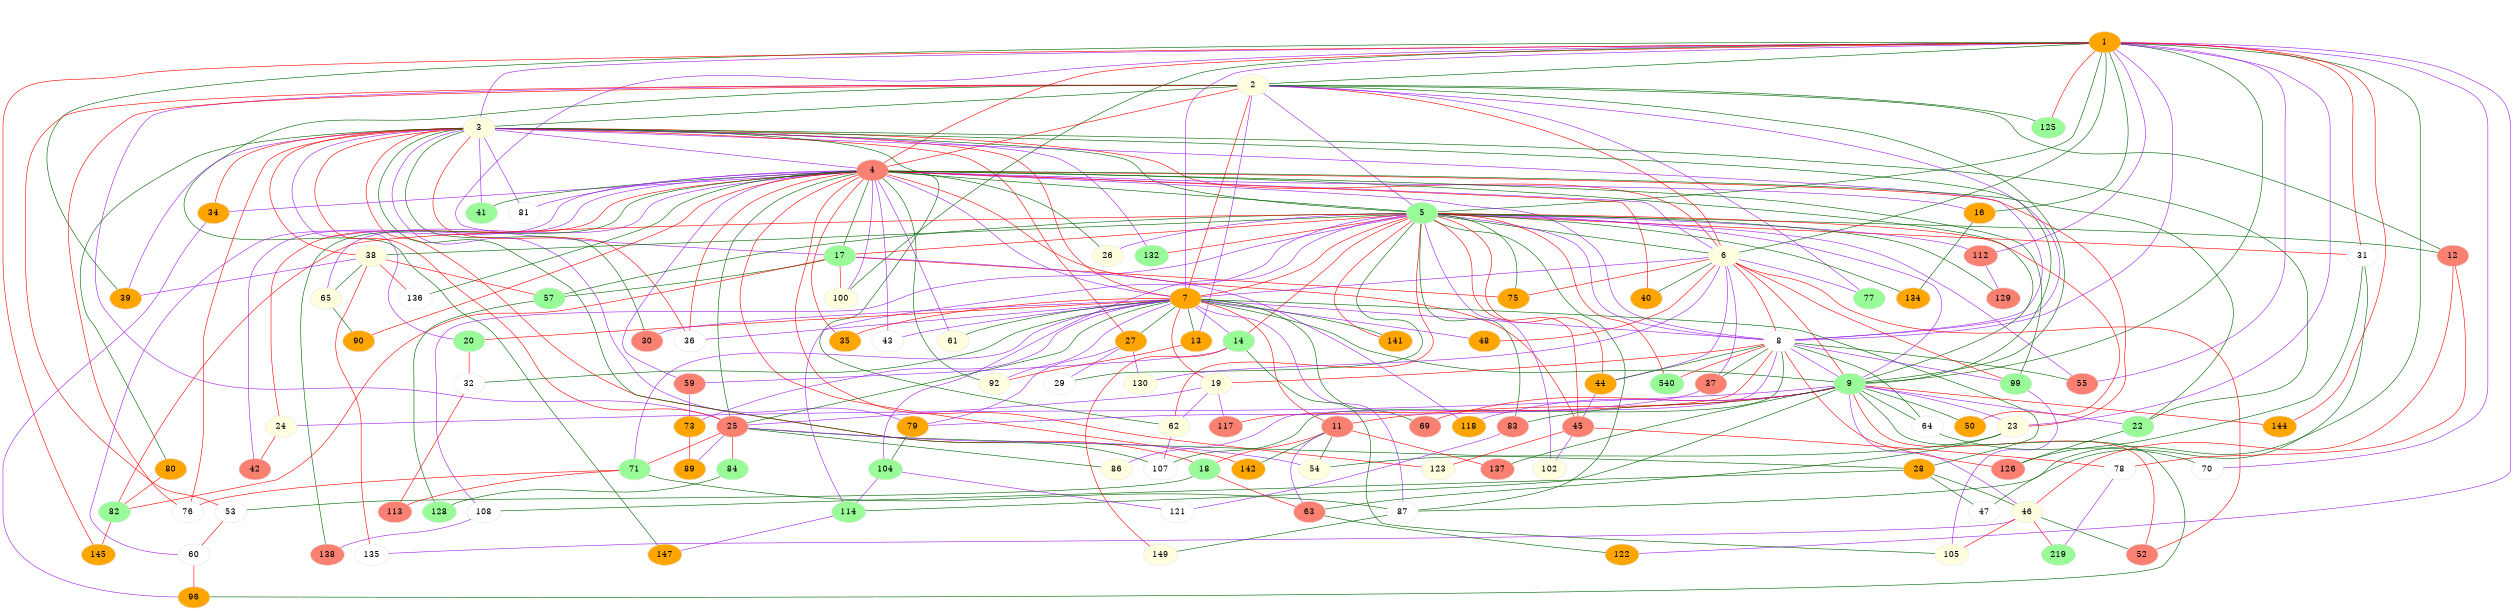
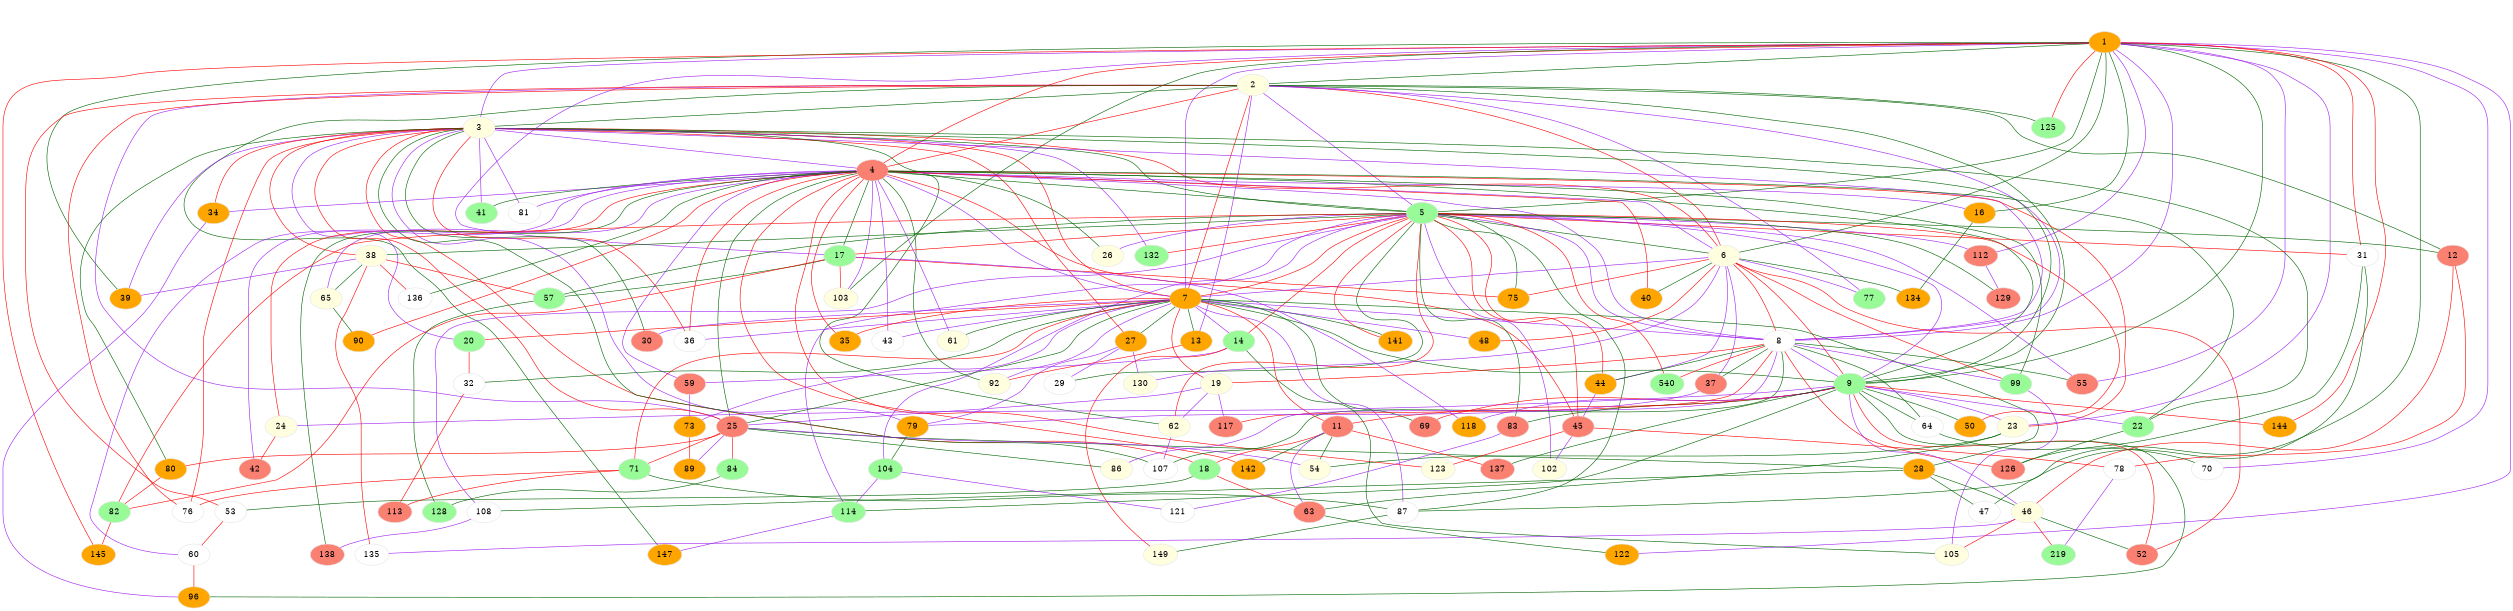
  graph {
    node [color=gray90 fillcolor=orange style=filled]
    edge [color=purple]
    1 [super="+49"]
    2 [fillcolor=lightyellow super="+103"]
    3 [fillcolor=lightyellow super="+94"]
    4 [fillcolor=salmon super="+93"]
    5 [fillcolor=palegreen super="+95"]
    6 [fillcolor=lightyellow super="+21"]
    7 [super="+10"]
    8 [fillcolor=white super="+85"]
    9 [fillcolor=palegreen super="+15"]
    16
    17 [fillcolor=palegreen super="+98"]
    23 [fillcolor=lightyellow]
    31 [fillcolor=white]
    39
    55 [fillcolor=salmon]
    70 [fillcolor=white]
    87 [fillcolor=white super="+101"]
-   100 [fillcolor=lightyellow super="+120"]
+   100 [fillcolor=lightyellow super="+120" label=103]
    112 [fillcolor=salmon]
    122
    125 [fillcolor=palegreen]
    144
    145
    12 [fillcolor=salmon]
    13
    25 [fillcolor=salmon super="+66"]
    53 [fillcolor=white]
    76 [fillcolor=white super="+143"]
    77 [fillcolor=palegreen]
    147
    18 [fillcolor=palegreen]
    20 [fillcolor=palegreen super="+58"]
    22 [fillcolor=palegreen super="+67"]
    27
    30 [fillcolor=salmon]
    34
    36 [fillcolor=white super="+91"]
    38 [fillcolor=lightyellow super="+74"]
    41 [fillcolor=palegreen]
    62 [fillcolor=lightyellow super="+106"]
    79 [super="+116"]
    80
    81 [fillcolor=white]
    107 [fillcolor=white super="+115"]
    132 [fillcolor=palegreen]
    24 [fillcolor=lightyellow]
    26 [fillcolor=lightyellow super="+131"]
    35
    40
    42 [fillcolor=salmon]
    43 [fillcolor=white]
    45 [fillcolor=salmon super="+88"]
    59 [fillcolor=salmon]
    60 [fillcolor=white]
    61 [fillcolor=lightyellow]
    65 [fillcolor=lightyellow]
    90
    92 [fillcolor=lightyellow super="+110"]
    99 [fillcolor=palegreen super="+109"]
    123 [fillcolor=lightyellow]
    136 [fillcolor=white]
    138 [fillcolor=salmon]
    142
    14 [fillcolor=palegreen]
    29 [fillcolor=white]
    44 [super="+127"]
    50
    57 [fillcolor=palegreen super="+111"]
    75
    82 [fillcolor=palegreen super="+139"]
    83 [fillcolor=salmon]
    102 [fillcolor=lightyellow]
    104 [fillcolor=palegreen]
    108 [fillcolor=white]
    114 [fillcolor=palegreen super="+133"]
    129 [fillcolor=salmon]
    134
    n78 [fillcolor=palegreen label=540]
    141
    37 [fillcolor=salmon]
    48
    52 [fillcolor=salmon super="+72"]
    130 [fillcolor=lightyellow]
    11 [fillcolor=salmon super="+33"]
    19 [fillcolor=lightyellow super="+56"]
    28
    32 [fillcolor=white]
    69 [fillcolor=salmon]
    71 [fillcolor=palegreen]
    73
    64 [fillcolor=white]
    86 [fillcolor=lightyellow]
    117 [fillcolor=salmon]
    126 [fillcolor=salmon super="+146"]
    46 [fillcolor=lightyellow super="+51"]
    96 [super="+148"]
    118
    137 [fillcolor=salmon]
    54 [fillcolor=lightyellow super="+68"]
    63 [fillcolor=salmon super="+97"]
    47 [fillcolor=white]
    149 [fillcolor=lightyellow]
    78 [fillcolor=white]
    84 [fillcolor=palegreen]
    89
    135 [fillcolor=white]
    105 [fillcolor=lightyellow super="+124"]
    128 [fillcolor=palegreen]
    121 [fillcolor=white]
    113 [fillcolor=salmon]
    n111 [fillcolor=palegreen label=219]
    1 -- 2 [color=darkgreen]
    1 -- 3
    1 -- 4 [color=red]
    1 -- 5 [color=darkgreen]
    1 -- 6 [color=darkgreen]
    1 -- 7 [weight=2]
    1 -- 8
    1 -- 9 [color=darkgreen]
    1 -- 16 [color=darkgreen]
    1 -- 17
    1 -- 23
    1 -- 31 [color=red]
    1 -- 39 [color=darkgreen]
    1 -- 55
    1 -- 70
    1 -- 87 [color=darkgreen]
    1 -- 100 [color=darkgreen]
    1 -- 112
    1 -- 122
    1 -- 125 [color=red]
    1 -- 144 [color=red]
    1 -- 145 [color=red]
    2 -- 3 [color=darkgreen]
    2 -- 4 [color=red]
    2 -- 5
    2 -- 6 [color=red]
    2 -- 7 [color=red weight=2]
    2 -- 8
    2 -- 9 [color=darkgreen]
    2 -- 125 [color=darkgreen]
    2 -- 12 [color=darkgreen]
    2 -- 13
    2 -- 25
    2 -- 53 [color=red]
    2 -- 76 [color=red]
    2 -- 77
    2 -- 147 [color=darkgreen]
    3 -- 4
    3 -- 5 [color=darkgreen weight=2]
    3 -- 6 [color=red]
    3 -- 7 [color=red weight=2]
    3 -- 8
    3 -- 9 [color=darkgreen]
    3 -- 39
    3 -- 25 [color=red]
    3 -- 76 [color=red]
    3 -- 18 [color=red]
    3 -- 20
    3 -- 22 [color=darkgreen]
    3 -- 27 [color=red]
    3 -- 30 [color=darkgreen]
    3 -- 34 [color=red]
    3 -- 36 [color=red]
    3 -- 38 [color=red]
    3 -- 41
    3 -- 62 [color=darkgreen]
    3 -- 79
    3 -- 80 [color=darkgreen]
    3 -- 81
    3 -- 107 [color=darkgreen]
    3 -- 132
    4 -- 5 [color=darkgreen]
    4 -- 6
    4 -- 7 [weight=2]
    4 -- 8
    4 -- 9 [color=darkgreen]
    4 -- 16
    4 -- 17 [color=darkgreen]
    4 -- 23 [color=red]
    4 -- 100
    4 -- 25 [color=darkgreen]
    4 -- 22 [color=darkgreen]
    4 -- 34
    4 -- 36 [color=red]
    4 -- 41 [color=darkgreen]
    4 -- 81
    4 -- 24 [color=red]
    4 -- 26 [color=darkgreen]
    4 -- 35 [color=red]
    4 -- 40 [color=red]
    4 -- 42
    4 -- 43
    4 -- 45 [color=red]
    4 -- 59
    4 -- 60
    4 -- 61
    4 -- 65
    4 -- 90 [color=red]
    4 -- 92 [color=darkgreen]
    4 -- 99 [color=darkgreen]
    4 -- 123 [color=red]
    4 -- 136 [color=darkgreen]
    4 -- 138 [color=darkgreen]
    4 -- 142 [color=red]
    5 -- 6 [color=darkgreen]
    5 -- 7 [color=red weight=2]
    5 -- 8
    5 -- 9
    5 -- 17 [color=red]
    5 -- 31 [color=red]
    5 -- 55
    5 -- 87 [color=darkgreen]
    5 -- 112
    5 -- 12 [color=darkgreen]
    5 -- 38 [color=darkgreen]
    5 -- 62 [color=red]
    5 -- 132 [color=red]
    5 -- 26 [weight=2]
    5 -- 45 [color=red]
    5 -- 14 [color=red]
    5 -- 29 [color=darkgreen]
    5 -- 44 [color=red]
    5 -- 50 [color=red]
    5 -- 57 [color=darkgreen]
    5 -- 75 [color=darkgreen]
    5 -- 82 [color=red]
    5 -- 83 [color=darkgreen]
    5 -- 102
    5 -- 104
    5 -- 108
    5 -- 114
    5 -- 129 [color=darkgreen]
-   5 -- 134 [color=darkgreen]
+   6 -- 134 [color=darkgreen]
    5 -- n78 [color=red]
    5 -- 141 [color=red]
    6 -- 7 [weight=2]
    6 -- 8 [color=red]
    6 -- 9 [color=red]
    6 -- 77
    6 -- 40 [color=darkgreen]
    6 -- 99 [color=red]
    6 -- 44
    6 -- 75 [color=red]
    6 -- 37
    6 -- 48 [color=red]
    6 -- 52 [color=red]
    6 -- 130
    7 -- 8 [weight=2]
    7 -- 9 [color=darkgreen weight=2]
    7 -- 87
    7 -- 13 [color=darkgreen]
    7 -- 25 [color=darkgreen]
    7 -- 20 [color=red weight=2]
    7 -- 27 [color=darkgreen]
    7 -- 30
    7 -- 36
    7 -- 35 [color=red]
    7 -- 43
    7 -- 61 [color=darkgreen]
    7 -- 92
    7 -- 14
    7 -- 141 [color=darkgreen]
    7 -- 48
    7 -- 11 [color=red]
    7 -- 19 [color=red]
    7 -- 28 [color=darkgreen]
    7 -- 32 [color=darkgreen]
    7 -- 69 [color=darkgreen]
-   7 -- 71
+   7 -- 71 [color=red]
    7 -- 73
    8 -- 9
    8 -- 55 [color=darkgreen]
    8 -- 107 [color=darkgreen]
    8 -- 99
    8 -- 44 [color=darkgreen]
    8 -- n78 [color=red]
    8 -- 37 [color=darkgreen]
    8 -- 19 [color=red]
    8 -- 64 [color=darkgreen]
    8 -- 86
    8 -- 117 [color=red]
    8 -- 126 [color=red]
    9 -- 23
    9 -- 144 [color=red]
    9 -- 22
    9 -- 24
    9 -- 50 [color=darkgreen]
    9 -- 83 [color=darkgreen]
    9 -- 114 [color=darkgreen]
    9 -- 52 [color=red]
    9 -- 11 [color=red weight=2]
    9 -- 69 [color=red]
    9 -- 64 [color=darkgreen]
    9 -- 46
    9 -- 96 [color=darkgreen]
    9 -- 118
    9 -- 137 [color=darkgreen]
    16 -- 134 [color=darkgreen]
    17 -- 100 [color=red]
    17 -- 57 [color=darkgreen]
    17 -- 75 [color=red]
    17 -- 82 [color=red]
    17 -- 118
    23 -- 54 [color=darkgreen]
    23 -- 63 [color=darkgreen]
    31 -- 126 [color=darkgreen]
    31 -- 47 [color=darkgreen]
    87 -- 149 [color=darkgreen]
    112 -- 129
    12 -- 46 [color=red]
    12 -- 78 [color=red]
    13 -- 92 [color=red]
+   25 -- 80 [color=red]
    25 -- 28 [color=darkgreen]
    25 -- 71 [color=red]
    25 -- 86 [color=darkgreen]
    25 -- 54
    25 -- 84 [color=red]
    25 -- 89
    53 -- 60 [color=red]
    18 -- 53 [color=darkgreen]
    18 -- 63 [color=red]
    20 -- 32 [color=red]
    22 -- 126 [color=darkgreen]
    27 -- 79
    27 -- 29
    27 -- 130
    34 -- 96
    38 -- 39
    38 -- 65 [color=darkgreen]
    38 -- 136 [color=red]
    38 -- 57 [color=red]
    38 -- 135 [color=red]
    62 -- 107
    79 -- 104 [color=darkgreen]
    80 -- 82 [color=red]
    24 -- 42 [color=red]
    45 -- 123 [color=red]
    45 -- 102
    45 -- 78 [color=red]
    59 -- 73
    60 -- 96 [color=red]
    65 -- 90 [color=darkgreen]
    99 -- 105
    14 -- 59
    14 -- 149 [color=red]
    14 -- 105 [color=darkgreen]
    44 -- 45
    57 -- 128 [color=darkgreen]
    82 -- 145 [color=red]
    83 -- 121
    104 -- 114
    104 -- 121
    108 -- 138
    114 -- 147
    37 -- 79
    11 -- 18 [color=red]
    11 -- 142 [color=darkgreen]
    11 -- 137 [color=red]
    11 -- 54 [color=darkgreen]
    11 -- 63
    19 -- 25
    19 -- 62
    19 -- 117
    28 -- 108 [color=darkgreen]
    28 -- 46 [color=darkgreen]
    28 -- 47 [color=darkgreen]
    32 -- 113 [color=red]
    71 -- 87 [color=darkgreen]
    71 -- 76 [color=red]
    71 -- 113 [color=red]
    73 -- 89 [color=red]
    64 -- 70 [color=darkgreen]
    46 -- 52 [color=darkgreen]
    46 -- 135
    46 -- 105 [color=red]
    46 -- n111 [color=red]
    63 -- 122 [color=darkgreen]
    78 -- n111
    84 -- 128 [color=darkgreen]
  }
